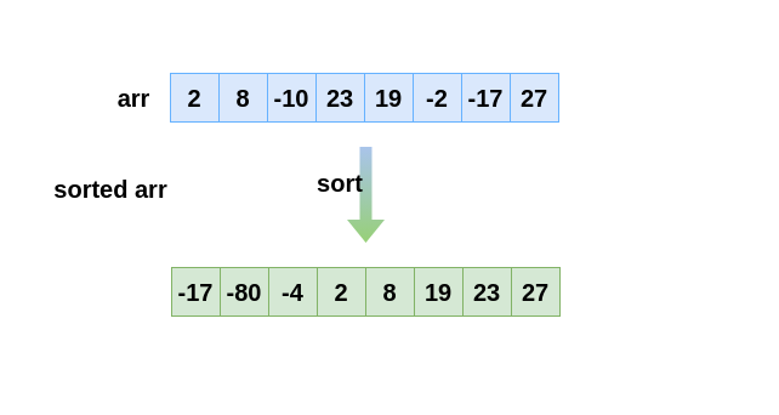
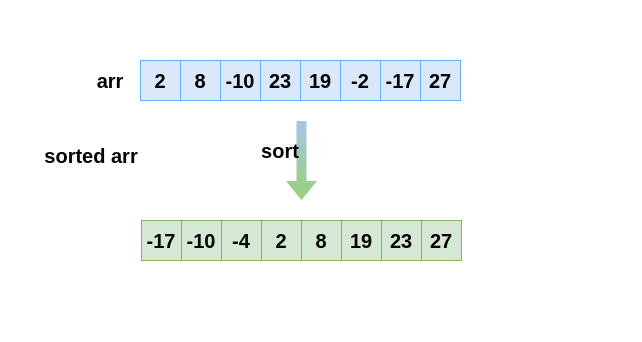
  <mxCell id="0" />
  <mxCell id="1" parent="0" />
  <mxCell id="2" value="" style="rounded=0;whiteSpace=wrap;html=1;dashed=1;labelBackgroundColor=#B9E0A5;fontSize=20;strokeColor=none;" parent="1" vertex="1"><mxGeometry width="600" height="300" as="geometry" x="20" y="20" /></mxCell>
  <mxCell id="3" value="" style="rounded=0;whiteSpace=wrap;html=1;strokeColor=#66B2FF;fillColor=#dae8fc;" parent="1" vertex="1"><mxGeometry x="220" y="60" width="40" height="40" as="geometry" /></mxCell>
  <mxCell id="4" value="" style="rounded=0;whiteSpace=wrap;html=1;fillColor=#dae8fc;strokeColor=#66B2FF;" parent="1" vertex="1"><mxGeometry x="180" y="60" width="40" height="40" as="geometry" /></mxCell>
  <mxCell id="5" value="" style="rounded=0;whiteSpace=wrap;html=1;fillColor=#dae8fc;strokeColor=#66B2FF;" parent="1" vertex="1"><mxGeometry x="140" y="60" width="40" height="40" as="geometry" /></mxCell>
  <mxCell id="6" value="" style="rounded=0;whiteSpace=wrap;html=1;strokeColor=#66B2FF;fillColor=#dae8fc;" parent="1" vertex="1"><mxGeometry x="260" y="60" width="40" height="40" as="geometry" /></mxCell>
  <mxCell id="7" value="" style="rounded=0;whiteSpace=wrap;html=1;strokeColor=#66B2FF;fillColor=#dae8fc;" parent="1" vertex="1"><mxGeometry x="300" y="60" width="40" height="40" as="geometry" /></mxCell>
  <mxCell id="8" value="" style="rounded=0;whiteSpace=wrap;html=1;strokeColor=#66B2FF;fillColor=#dae8fc;" parent="1" vertex="1"><mxGeometry x="340" y="60" width="40" height="40" as="geometry" /></mxCell>
  <mxCell id="9" value="&lt;b&gt;&lt;font style=&quot;font-size: 20px&quot;&gt;2&lt;/font&gt;&lt;/b&gt;" style="text;html=1;strokeColor=none;fillColor=none;align=center;verticalAlign=middle;whiteSpace=wrap;rounded=0;" parent="1" vertex="1"><mxGeometry x="130" y="65" width="60" height="30" as="geometry" /></mxCell>
  <mxCell id="10" value="" style="rounded=0;whiteSpace=wrap;html=1;strokeColor=#66B2FF;fillColor=#dae8fc;" parent="1" vertex="1"><mxGeometry x="380" y="60" width="40" height="40" as="geometry" /></mxCell>
  <mxCell id="11" value="" style="rounded=0;whiteSpace=wrap;html=1;strokeColor=#66B2FF;fillColor=#dae8fc;" parent="1" vertex="1"><mxGeometry x="420" y="60" width="40" height="40" as="geometry" /></mxCell>
  <mxCell id="12" value="&lt;b&gt;&lt;font style=&quot;font-size: 20px&quot;&gt;8&lt;/font&gt;&lt;/b&gt;" style="text;html=1;strokeColor=none;fillColor=none;align=center;verticalAlign=middle;whiteSpace=wrap;rounded=0;" parent="1" vertex="1"><mxGeometry x="170" y="65" width="60" height="30" as="geometry" /></mxCell>
  <mxCell id="13" value="&lt;b&gt;&lt;font style=&quot;font-size: 20px&quot;&gt;-10&lt;/font&gt;&lt;/b&gt;&lt;span style=&quot;color: rgba(0 , 0 , 0 , 0) ; font-family: monospace ; font-size: 0px&quot;&gt;%3CmxGraphModel%3E%3Croot%3E%3CmxCell%20id%3D%220%22%2F%3E%3CmxCell%20id%3D%221%22%20parent%3D%220%22%2F%3E%3CmxCell%20id%3D%222%22%20value%3D%22%26lt%3Bb%26gt%3B%26lt%3Bfont%20style%3D%26quot%3Bfont-size%3A%2020px%26quot%3B%26gt%3B3%26lt%3B%2Ffont%26gt%3B%26lt%3B%2Fb%26gt%3B%22%20style%3D%22text%3Bhtml%3D1%3BstrokeColor%3Dnone%3BfillColor%3Dnone%3Balign%3Dcenter%3BverticalAlign%3Dmiddle%3BwhiteSpace%3Dwrap%3Brounded%3D0%3B%22%20vertex%3D%221%22%20parent%3D%221%22%3E%3CmxGeometry%20x%3D%2230%22%20y%3D%2245%22%20width%3D%2260%22%20height%3D%2230%22%20as%3D%22geometry%22%2F%3E%3C%2FmxCell%3E%3C%2Froot%3E%3C%2FmxGraphModel%3E&lt;/span&gt;" style="text;html=1;strokeColor=none;fillColor=none;align=center;verticalAlign=middle;whiteSpace=wrap;rounded=0;" parent="1" vertex="1"><mxGeometry x="210" y="65" width="60" height="30" as="geometry" /></mxCell>
  <mxCell id="14" value="&lt;b&gt;&lt;font style=&quot;font-size: 20px&quot;&gt;23&lt;/font&gt;&lt;/b&gt;" style="text;html=1;strokeColor=none;fillColor=none;align=center;verticalAlign=middle;whiteSpace=wrap;rounded=0;" parent="1" vertex="1"><mxGeometry x="250" y="65" width="60" height="30" as="geometry" /></mxCell>
  <mxCell id="15" value="&lt;b&gt;&lt;font style=&quot;font-size: 20px&quot;&gt;19&lt;/font&gt;&lt;/b&gt;" style="text;html=1;strokeColor=none;fillColor=none;align=center;verticalAlign=middle;whiteSpace=wrap;rounded=0;" parent="1" vertex="1"><mxGeometry x="290" y="65" width="60" height="30" as="geometry" /></mxCell>
  <mxCell id="16" value="&lt;b&gt;&lt;font style=&quot;font-size: 20px&quot;&gt;-2&lt;/font&gt;&lt;/b&gt;" style="text;html=1;strokeColor=none;fillColor=none;align=center;verticalAlign=middle;whiteSpace=wrap;rounded=0;" parent="1" vertex="1"><mxGeometry x="330" y="65" width="60" height="30" as="geometry" /></mxCell>
  <mxCell id="17" value="&lt;b&gt;&lt;font style=&quot;font-size: 20px&quot;&gt;-17&lt;/font&gt;&lt;/b&gt;" style="text;html=1;strokeColor=none;fillColor=none;align=center;verticalAlign=middle;whiteSpace=wrap;rounded=0;" parent="1" vertex="1"><mxGeometry x="370" y="65" width="60" height="30" as="geometry" /></mxCell>
  <mxCell id="18" value="&lt;b&gt;&lt;font style=&quot;font-size: 20px&quot;&gt;27&lt;/font&gt;&lt;/b&gt;" style="text;html=1;strokeColor=none;fillColor=none;align=center;verticalAlign=middle;whiteSpace=wrap;rounded=0;" parent="1" vertex="1"><mxGeometry x="410" y="65" width="60" height="30" as="geometry" /></mxCell>
  <mxCell id="19" value="" style="rounded=0;whiteSpace=wrap;html=1;strokeColor=#82b366;fillColor=#d5e8d4;" parent="1" vertex="1"><mxGeometry x="221" y="220" width="40" height="40" as="geometry" /></mxCell>
  <mxCell id="20" value="" style="rounded=0;whiteSpace=wrap;html=1;fillColor=#d5e8d4;strokeColor=#82b366;" parent="1" vertex="1"><mxGeometry x="181" y="220" width="40" height="40" as="geometry" /></mxCell>
  <mxCell id="21" value="" style="rounded=0;whiteSpace=wrap;html=1;fillColor=#d5e8d4;strokeColor=#82b366;" parent="1" vertex="1"><mxGeometry x="141" y="220" width="40" height="40" as="geometry" /></mxCell>
  <mxCell id="22" value="" style="rounded=0;whiteSpace=wrap;html=1;strokeColor=#82b366;fillColor=#d5e8d4;" parent="1" vertex="1"><mxGeometry x="261" y="220" width="40" height="40" as="geometry" /></mxCell>
  <mxCell id="23" value="" style="rounded=0;whiteSpace=wrap;html=1;strokeColor=#82b366;fillColor=#d5e8d4;" parent="1" vertex="1"><mxGeometry x="301" y="220" width="40" height="40" as="geometry" /></mxCell>
  <mxCell id="24" value="" style="rounded=0;whiteSpace=wrap;html=1;strokeColor=#82b366;fillColor=#d5e8d4;" parent="1" vertex="1"><mxGeometry x="341" y="220" width="40" height="40" as="geometry" /></mxCell>
  <mxCell id="25" value="&lt;b&gt;&lt;font style=&quot;font-size: 20px&quot;&gt;-17&lt;/font&gt;&lt;/b&gt;" style="text;html=1;strokeColor=none;fillColor=none;align=center;verticalAlign=middle;whiteSpace=wrap;rounded=0;" parent="1" vertex="1"><mxGeometry x="131" y="225" width="60" height="30" as="geometry" /></mxCell>
  <mxCell id="26" value="" style="rounded=0;whiteSpace=wrap;html=1;strokeColor=#82b366;fillColor=#d5e8d4;" parent="1" vertex="1"><mxGeometry x="381" y="220" width="40" height="40" as="geometry" /></mxCell>
  <mxCell id="27" value="" style="rounded=0;whiteSpace=wrap;html=1;strokeColor=#82b366;fillColor=#d5e8d4;" parent="1" vertex="1"><mxGeometry x="421" y="220" width="40" height="40" as="geometry" /></mxCell>
- <mxCell id="28" value="&lt;b&gt;&lt;font style=&quot;font-size: 20px&quot;&gt;-80&lt;/font&gt;&lt;/b&gt;" style="text;html=1;strokeColor=none;fillColor=none;align=center;verticalAlign=middle;whiteSpace=wrap;rounded=0;" parent="1" vertex="1"><mxGeometry x="171" y="225" width="60" height="30" as="geometry" /></mxCell>
+ <mxCell id="28" value="&lt;b&gt;&lt;font style=&quot;font-size: 20px&quot;&gt;-10&lt;/font&gt;&lt;/b&gt;" style="text;html=1;strokeColor=none;fillColor=none;align=center;verticalAlign=middle;whiteSpace=wrap;rounded=0;" parent="1" vertex="1"><mxGeometry x="171" y="225" width="60" height="30" as="geometry" /></mxCell>
  <mxCell id="29" value="&lt;b&gt;&lt;font style=&quot;font-size: 20px&quot;&gt;-4&lt;/font&gt;&lt;/b&gt;&lt;span style=&quot;color: rgba(0 , 0 , 0 , 0) ; font-family: monospace ; font-size: 0px&quot;&gt;%3CmxGraphModel%3E%3Croot%3E%3CmxCell%20id%3D%220%22%2F%3E%3CmxCell%20id%3D%221%22%20parent%3D%220%22%2F%3E%3CmxCell%20id%3D%222%22%20value%3D%22%26lt%3Bb%26gt%3B%26lt%3Bfont%20style%3D%26quot%3Bfont-size%3A%2020px%26quot%3B%26gt%3B3%26lt%3B%2Ffont%26gt%3B%26lt%3B%2Fb%26gt%3B%22%20style%3D%22text%3Bhtml%3D1%3BstrokeColor%3Dnone%3BfillColor%3Dnone%3Balign%3Dcenter%3BverticalAlign%3Dmiddle%3BwhiteSpace%3Dwrap%3Brounded%3D0%3B%22%20vertex%3D%221%22%20parent%3D%221%22%3E%3CmxGeometry%20x%3D%2230%22%20y%3D%2245%22%20width%3D%2260%22%20height%3D%2230%22%20as%3D%22geometry%22%2F%3E%3C%2FmxCell%3E%3C%2Froot%3E%3C%2FmxGraphModel%3E&lt;/span&gt;" style="text;html=1;strokeColor=none;fillColor=none;align=center;verticalAlign=middle;whiteSpace=wrap;rounded=0;" parent="1" vertex="1"><mxGeometry x="211" y="225" width="60" height="30" as="geometry" /></mxCell>
  <mxCell id="30" value="&lt;b&gt;&lt;font style=&quot;font-size: 20px&quot;&gt;2&lt;/font&gt;&lt;/b&gt;" style="text;html=1;strokeColor=none;fillColor=none;align=center;verticalAlign=middle;whiteSpace=wrap;rounded=0;" parent="1" vertex="1"><mxGeometry x="251" y="225" width="60" height="30" as="geometry" /></mxCell>
  <mxCell id="31" value="&lt;b&gt;&lt;font style=&quot;font-size: 20px&quot;&gt;8&lt;/font&gt;&lt;/b&gt;" style="text;html=1;strokeColor=none;fillColor=none;align=center;verticalAlign=middle;whiteSpace=wrap;rounded=0;" parent="1" vertex="1"><mxGeometry x="291" y="225" width="60" height="30" as="geometry" /></mxCell>
  <mxCell id="32" value="&lt;b&gt;&lt;font style=&quot;font-size: 20px&quot;&gt;19&lt;/font&gt;&lt;/b&gt;" style="text;html=1;strokeColor=none;fillColor=none;align=center;verticalAlign=middle;whiteSpace=wrap;rounded=0;" parent="1" vertex="1"><mxGeometry x="331" y="225" width="60" height="30" as="geometry" /></mxCell>
  <mxCell id="33" value="&lt;b&gt;&lt;font style=&quot;font-size: 20px&quot;&gt;23&lt;/font&gt;&lt;/b&gt;" style="text;html=1;strokeColor=none;fillColor=none;align=center;verticalAlign=middle;whiteSpace=wrap;rounded=0;" parent="1" vertex="1"><mxGeometry x="371" y="225" width="60" height="30" as="geometry" /></mxCell>
  <mxCell id="34" value="&lt;b&gt;&lt;font style=&quot;font-size: 20px&quot;&gt;27&lt;/font&gt;&lt;/b&gt;" style="text;html=1;strokeColor=none;fillColor=none;align=center;verticalAlign=middle;whiteSpace=wrap;rounded=0;" parent="1" vertex="1"><mxGeometry x="411" y="225" width="60" height="30" as="geometry" /></mxCell>
  <mxCell id="35" value="&lt;b&gt;arr&lt;/b&gt;" style="text;html=1;strokeColor=none;fillColor=none;align=center;verticalAlign=middle;whiteSpace=wrap;rounded=0;fontSize=20;" parent="1" vertex="1"><mxGeometry x="80" y="65" width="60" height="30" as="geometry" /></mxCell>
  <mxCell id="36" value="&lt;b&gt;sorted arr&lt;/b&gt;" style="text;html=1;strokeColor=none;fillColor=none;align=center;verticalAlign=middle;whiteSpace=wrap;rounded=0;fontSize=20;" parent="1" vertex="1"><mxGeometry x="41" y="140" width="100" height="30" as="geometry" /></mxCell>
  <mxCell id="37" value="" style="shape=flexArrow;endArrow=classic;html=1;rounded=0;edgeStyle=orthogonalEdgeStyle;fillColor=#A9C4EB;strokeColor=none;gradientColor=#97d077;" parent="1" edge="1"><mxGeometry width="50" height="50" relative="1" as="geometry"><mxPoint x="301" y="120" as="sourcePoint" /><mxPoint x="301" y="200" as="targetPoint" /></mxGeometry></mxCell>
  <mxCell id="38" value="&lt;b&gt;&lt;font style=&quot;font-size: 20px&quot;&gt;sort&lt;/font&gt;&lt;/b&gt;" style="text;html=1;strokeColor=none;fillColor=none;align=center;verticalAlign=middle;whiteSpace=wrap;rounded=0;" parent="1" vertex="1"><mxGeometry x="250" y="135" width="60" height="30" as="geometry" /></mxCell>
